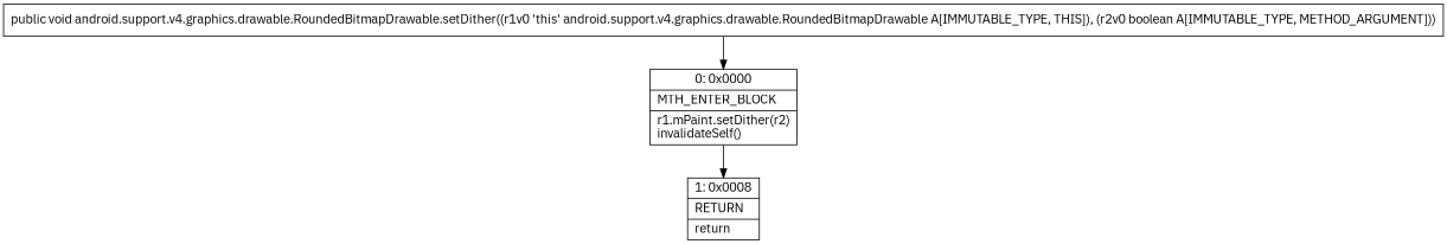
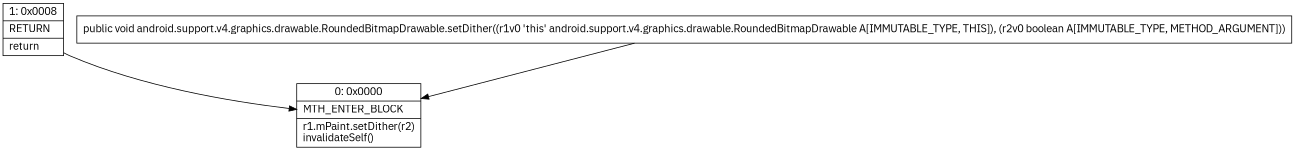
  digraph {
    fontname="IBM Plex Sans"
    node [shape=record fontname="IBM Plex Sans"]
    edge [fontname="IBM Plex Sans"]
    n1 [label="{0\:\ 0x0000|MTH_ENTER_BLOCK\l|r1.mPaint.setDither(r2)\linvalidateSelf()\l}"]
    n2 [label="{1\:\ 0x0008|RETURN\l|return\l}"]
    n3 [label="{public void android.support.v4.graphics.drawable.RoundedBitmapDrawable.setDither((r1v0 'this' android.support.v4.graphics.drawable.RoundedBitmapDrawable A[IMMUTABLE_TYPE, THIS]), (r2v0 boolean A[IMMUTABLE_TYPE, METHOD_ARGUMENT])) }"]
-   n1 -> n2
+   n2 -> n1
    n3 -> n1
  }
